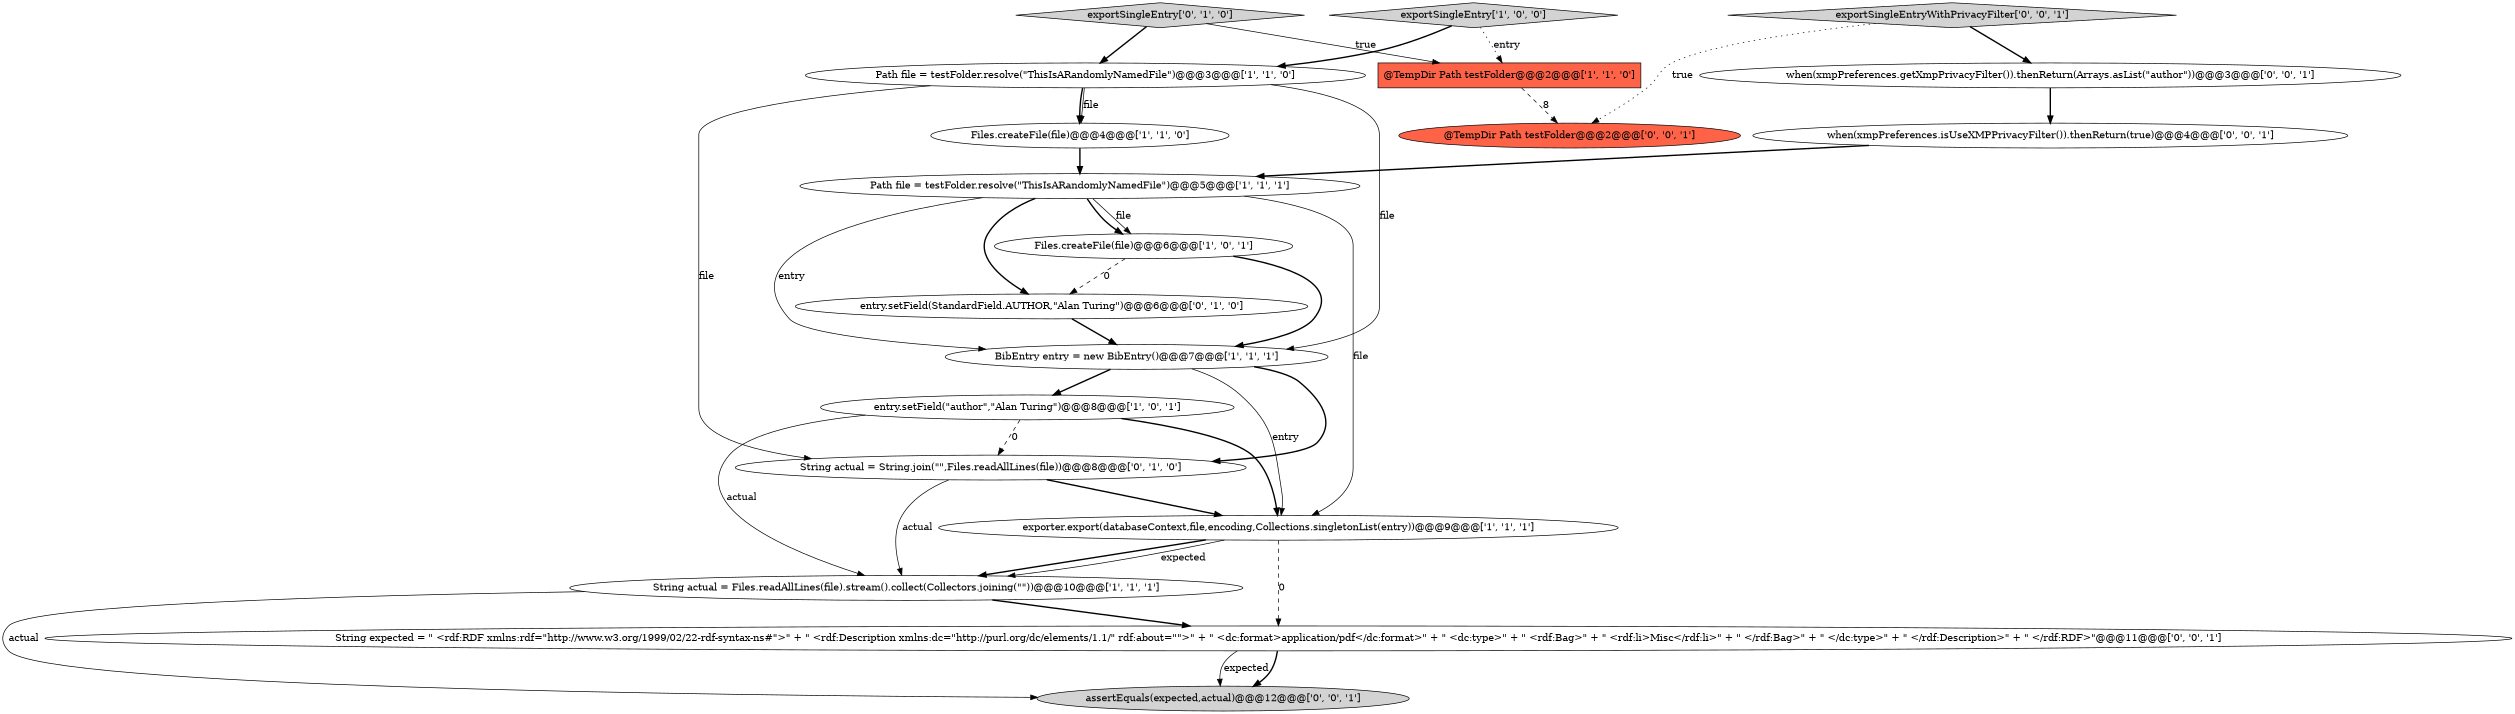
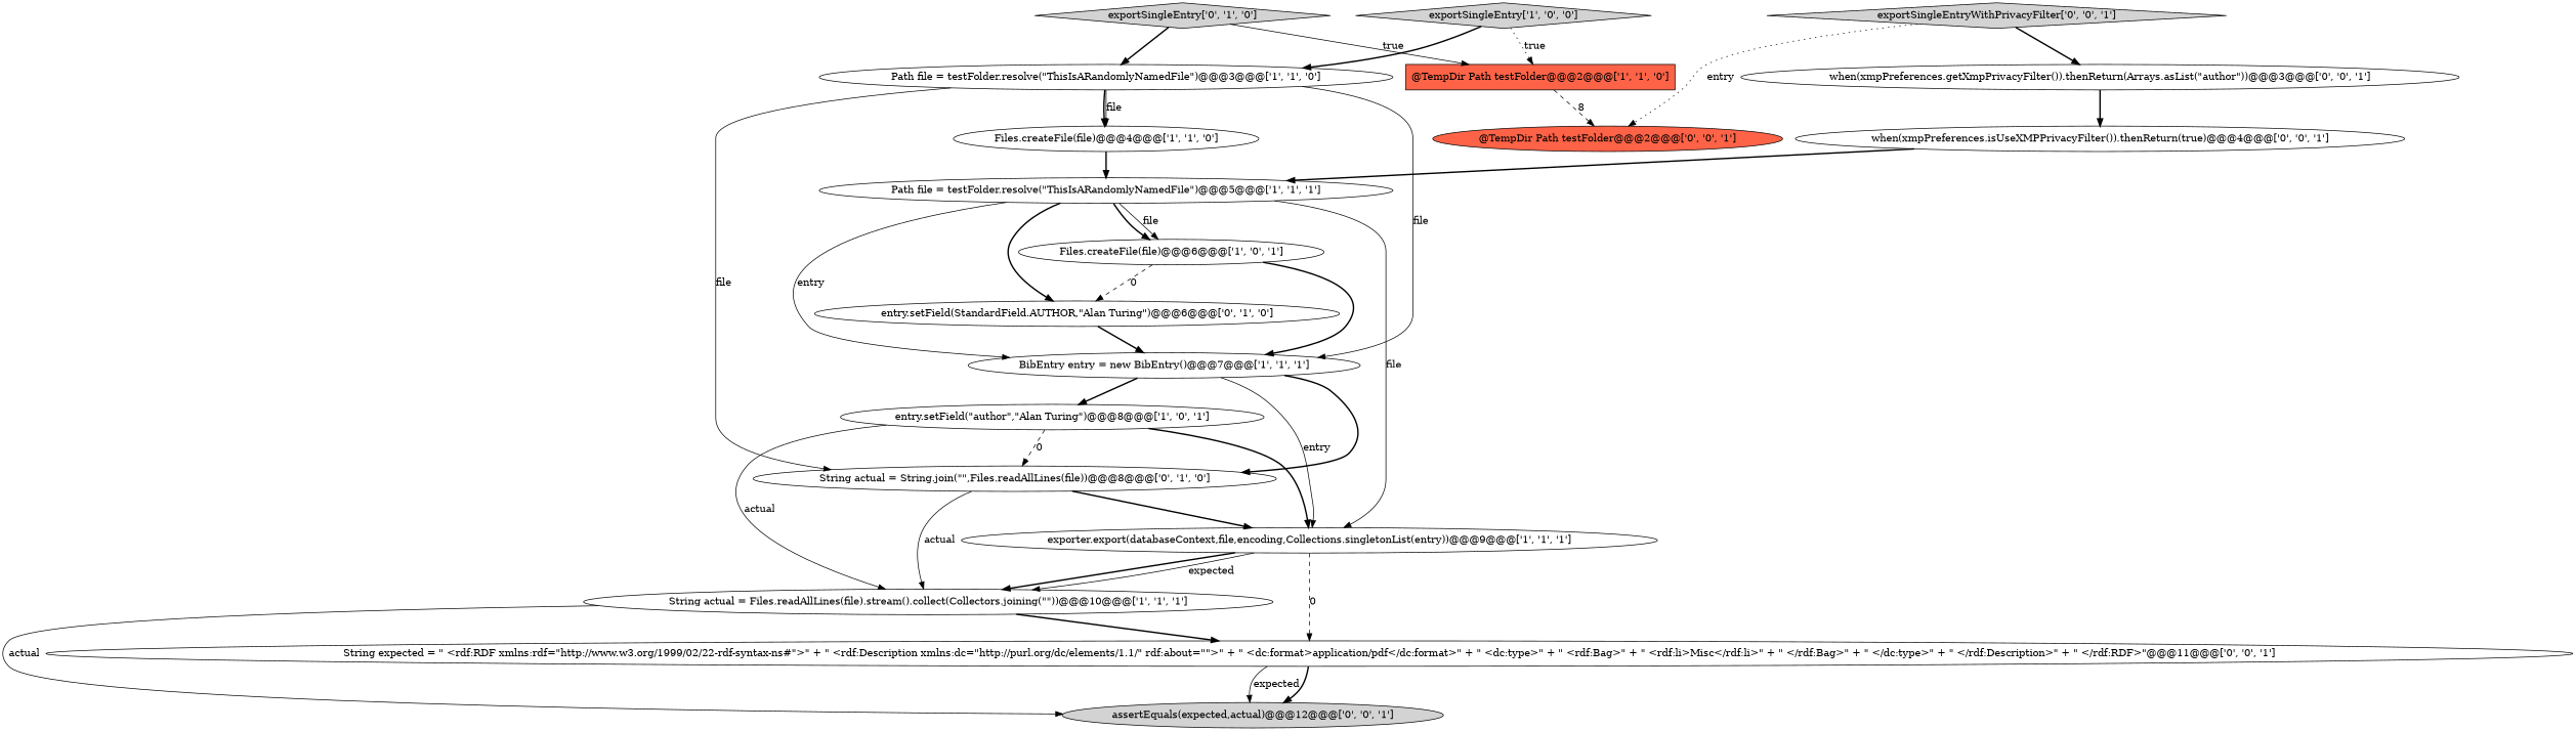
  digraph {
    node [fillcolor=white shape=ellipse style=filled]
    edge [style=bold]
    n1 [label="Path file = testFolder.resolve(\"ThisIsARandomlyNamedFile\")@@@3@@@['1', '1', '0']"]
    n2 [label="String actual = String.join(\"\",Files.readAllLines(file))@@@8@@@['0', '1', '0']"]
    n3 [label="Files.createFile(file)@@@4@@@['1', '1', '0']"]
    n4 [label="BibEntry entry = new BibEntry()@@@7@@@['1', '1', '1']"]
    n5 [label="exporter.export(databaseContext,file,encoding,Collections.singletonList(entry))@@@9@@@['1', '1', '1']"]
    n6 [label="String actual = Files.readAllLines(file).stream().collect(Collectors.joining(\"\"))@@@10@@@['1', '1', '1']"]
    n7 [label="Path file = testFolder.resolve(\"ThisIsARandomlyNamedFile\")@@@5@@@['1', '1', '1']"]
    n8 [label="entry.setField(\"author\",\"Alan Turing\")@@@8@@@['1', '0', '1']"]
    n9 [label="String expected = \" <rdf:RDF xmlns:rdf=\"http://www.w3.org/1999/02/22-rdf-syntax-ns#\">\" + \" <rdf:Description xmlns:dc=\"http://purl.org/dc/elements/1.1/\" rdf:about=\"\">\" + \" <dc:format>application/pdf</dc:format>\" + \" <dc:type>\" + \" <rdf:Bag>\" + \" <rdf:li>Misc</rdf:li>\" + \" </rdf:Bag>\" + \" </dc:type>\" + \" </rdf:Description>\" + \" </rdf:RDF>\"@@@11@@@['0', '0', '1']"]
    n10 [fillcolor=lightgray label="assertEquals(expected,actual)@@@12@@@['0', '0', '1']"]
    n11 [label="entry.setField(StandardField.AUTHOR,\"Alan Turing\")@@@6@@@['0', '1', '0']"]
    n12 [label="Files.createFile(file)@@@6@@@['1', '0', '1']"]
    n13 [fillcolor=lightgray label="exportSingleEntry['0', '1', '0']" shape=diamond]
    n14 [fillcolor=tomato label="@TempDir Path testFolder@@@2@@@['1', '1', '0']" shape=box]
    n15 [fillcolor=tomato label="@TempDir Path testFolder@@@2@@@['0', '0', '1']"]
    n16 [fillcolor=lightgray label="exportSingleEntry['1', '0', '0']" shape=diamond]
    n17 [label="when(xmpPreferences.getXmpPrivacyFilter()).thenReturn(Arrays.asList(\"author\"))@@@3@@@['0', '0', '1']"]
    n18 [label="when(xmpPreferences.isUseXMPPrivacyFilter()).thenReturn(true)@@@4@@@['0', '0', '1']"]
    n19 [fillcolor=lightgray label="exportSingleEntryWithPrivacyFilter['0', '0', '1']" shape=diamond]
    n1 -> n2 [label=file style=solid]
    n1 -> n3
    n1 -> n3 [label=file style=solid]
    n1 -> n4 [label=file style=solid]
    n2 -> n5
    n2 -> n6 [label=actual style=solid]
    n3 -> n7
    n4 -> n2
    n4 -> n5 [label=entry style=solid]
    n4 -> n8
    n5 -> n6
    n5 -> n6 [label=expected style=solid]
    n5 -> n9 [label=0 style=dashed]
    n6 -> n9
    n6 -> n10 [label=actual style=solid]
    n7 -> n4 [label=entry style=solid]
    n7 -> n5 [label=file style=solid]
    n7 -> n11
    n7 -> n12 [label=file style=solid]
    n7 -> n12
    n8 -> n2 [label=0 style=dashed]
    n8 -> n5
    n8 -> n6 [label=actual style=solid]
    n9 -> n10 [label=expected style=solid]
    n9 -> n10
    n11 -> n4
    n12 -> n4
    n12 -> n11 [label=0 style=dashed]
    n13 -> n1
    n13 -> n14 [label=true style=solid]
    n14 -> n15 [label=8 style=dashed]
    n16 -> n1
-   n16 -> n14 [label=entry style=dotted]
+   n16 -> n14 [label=true style=dotted]
    n17 -> n18
    n18 -> n7
-   n19 -> n15 [label=true style=dotted]
+   n19 -> n15 [label=entry style=dotted]
    n19 -> n17
  }
